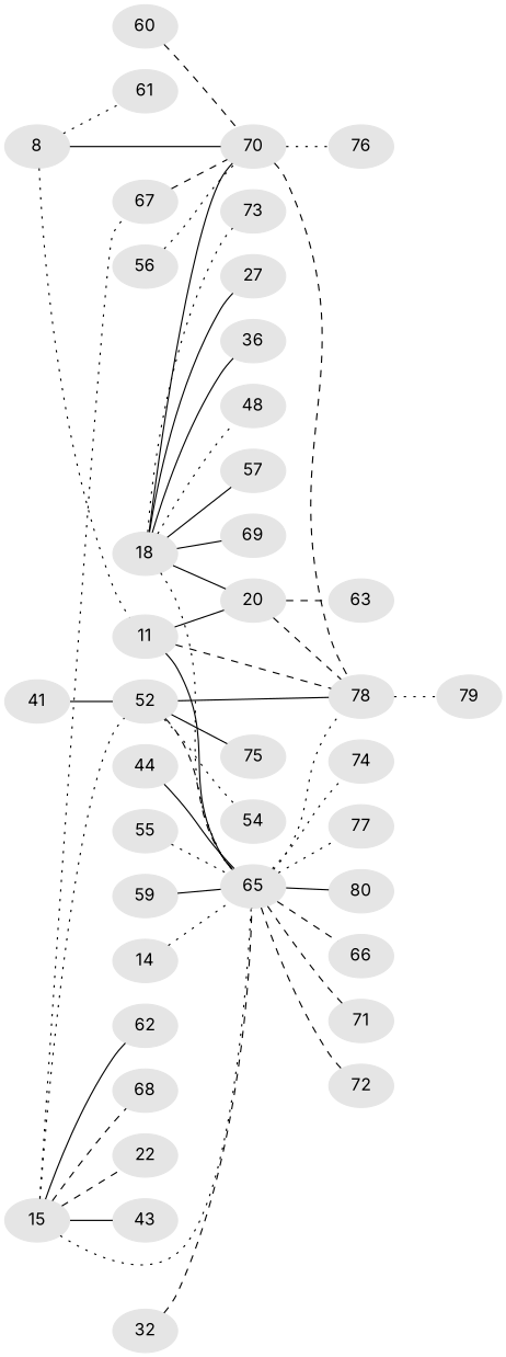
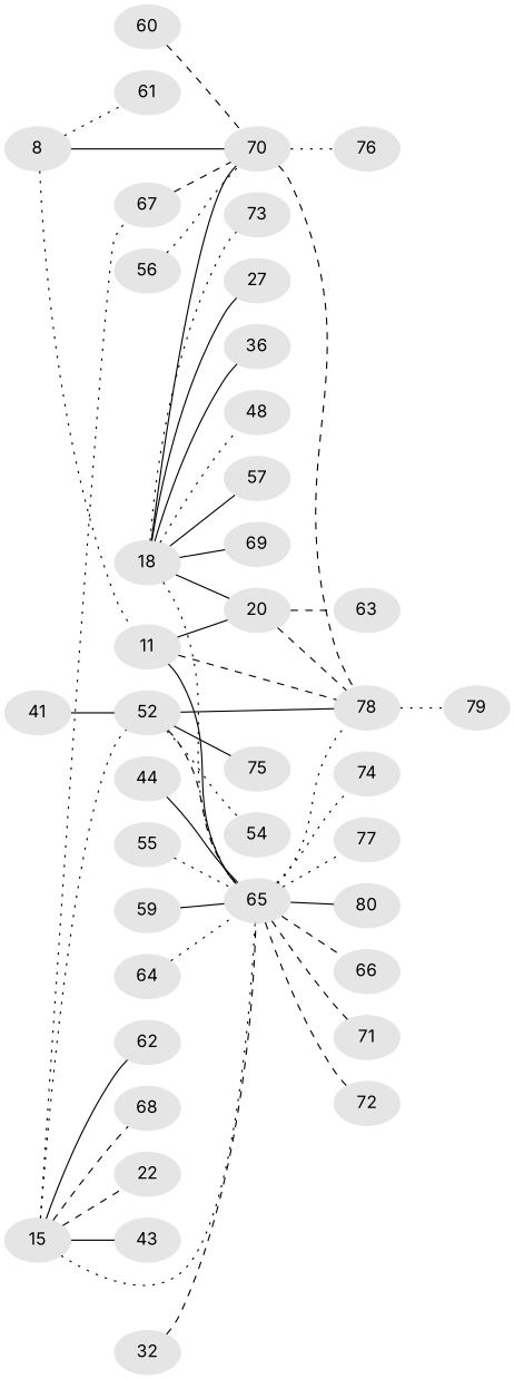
  graph {
    fontname=Inter
    rankdir=LR
    node [color=gray90 fontname=Inter style=filled]
    edge [fontname=Inter style=dotted]
    8 [super="+6"]
    11 [super="+9"]
    61
    70 [super="+7+26+42+50"]
    20 [super="+19"]
    65 [super="+12+25+49+28+30"]
    78 [super="+45+53"]
    76
    63
    66
    71
    72
    74
    77 [super="+47"]
    80
    79
    15 [super="+14"]
    22
    43
    52 [super="+33+3+38"]
    62
    67 [super="+58"]
    68 [super="+40"]
    54
    75
    18 [super="+17"]
    27 [super="+24"]
    36 [super="+35"]
    48
    57 [super="+37"]
    69
    73
    32
    41
    44
    55 [super="+39"]
    56
    59 [super="+46"]
    60 [super="+21"]
-   64 [label=14]
+   64
    8 -- 11
    8 -- 61
    8 -- 70 [style=solid weight=4]
    11 -- 20 [style=solid]
    11 -- 65 [style=solid weight=4]
    11 -- 78 [style=dashed]
    70 -- 78 [style=dashed]
    70 -- 76
    20 -- 78 [style=dashed]
    20 -- 63 [style=dashed]
    65 -- 78
    65 -- 66 [style=dashed]
    65 -- 71 [style=dashed]
    65 -- 72 [style=dashed]
    65 -- 74
    65 -- 77
    65 -- 80 [style=solid]
    78 -- 79
    15 -- 65 [weight=5]
    15 -- 22 [style=dashed]
    15 -- 43 [style=solid]
    15 -- 52
    15 -- 62 [style=solid]
    15 -- 67
    15 -- 68 [style=dashed]
    52 -- 65 [style=dashed]
    52 -- 78 [style=solid weight=4]
    52 -- 54
    52 -- 75 [style=solid]
    67 -- 70 [style=dashed]
    18 -- 70 [style=solid]
    18 -- 20 [style=solid weight=4]
    18 -- 65 [weight=3]
    18 -- 27 [style=solid]
    18 -- 36 [style=solid]
    18 -- 48
    18 -- 57 [style=solid]
    18 -- 69 [style=solid]
    18 -- 73
    32 -- 65 [style=dashed]
    41 -- 52 [style=solid]
    44 -- 65 [style=solid]
    55 -- 65
    56 -- 70
    59 -- 65 [style=solid]
    60 -- 70 [style=dashed]
    64 -- 65
  }
